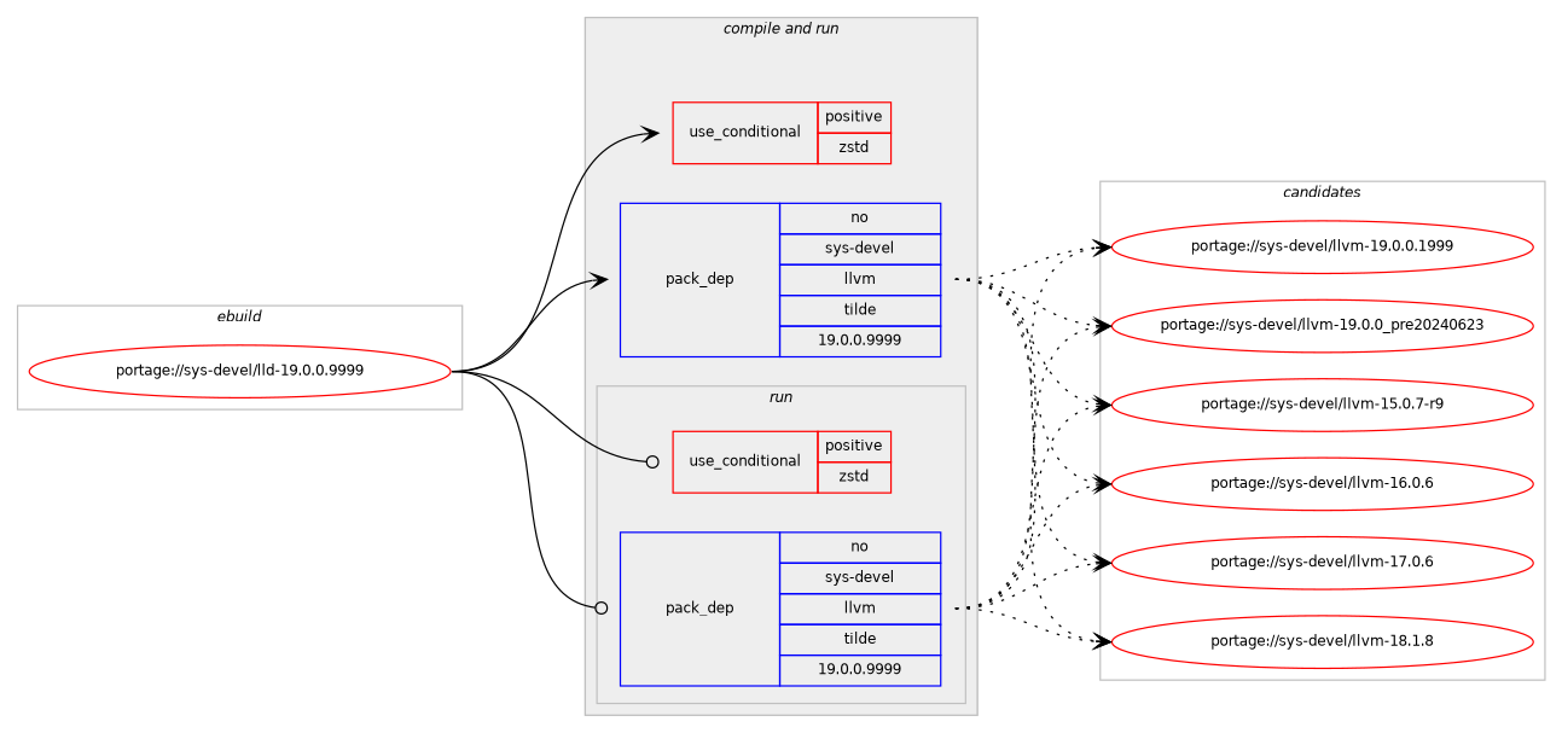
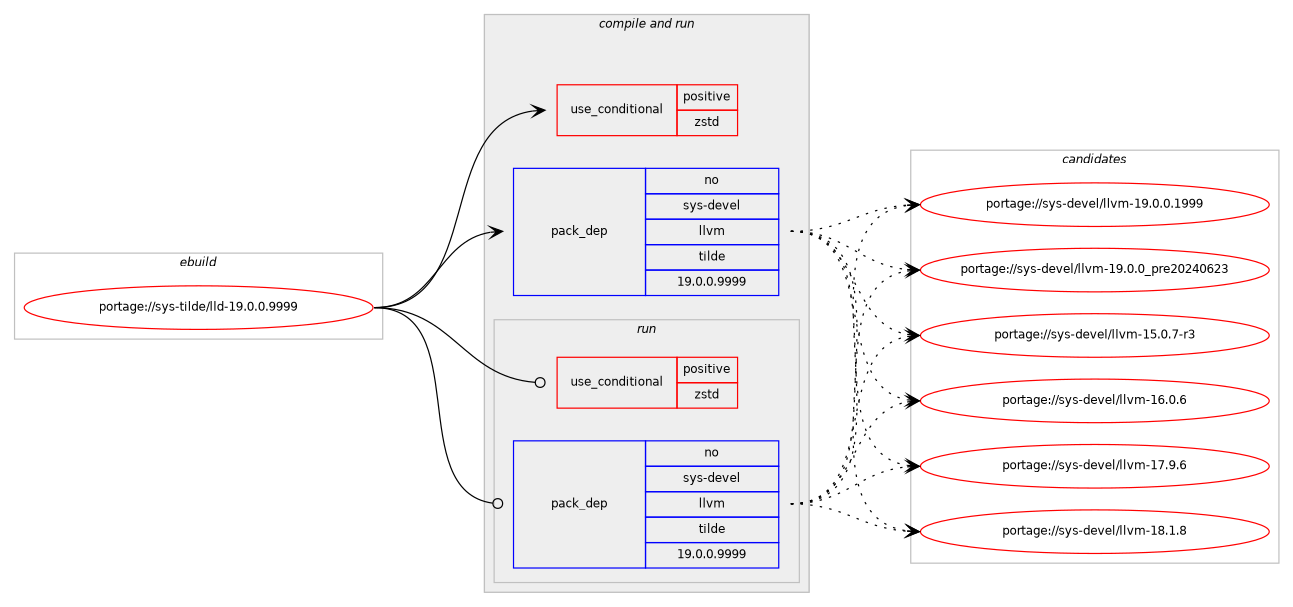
  digraph {
    compound=true
    concentrate=true
    fontname=Helvetica
    fontsize=10
    newrank=true
    rankdir=LR
    ranksep=1.5
    node [color=red fontname=Helvetica fontsize=10]
    edge [arrowhead=vee headport=w style=dotted tailport=e weight=100]
-   n1 [label="portage://sys-devel/lld-19.0.0.9999" width=4]
+   n1 [label="portage://sys-tilde/lld-19.0.0.9999" width=4]
    n2 [label=<<TABLE BORDER="0" CELLBORDER="1" CELLSPACING="0" CELLPADDING="4"><TR><TD ROWSPAN="3" CELLPADDING="10">use_conditional</TD></TR><TR><TD>positive</TD></TR><TR><TD>zstd</TD></TR></TABLE>> shape=none]
    n3 [color=blue label=<<TABLE BORDER="0" CELLBORDER="1" CELLSPACING="0" CELLPADDING="4" WIDTH="220"><TR><TD ROWSPAN="6" CELLPADDING="30">pack_dep</TD></TR><TR><TD WIDTH="110">no</TD></TR><TR><TD>sys-devel</TD></TR><TR><TD>llvm</TD></TR><TR><TD>tilde</TD></TR><TR><TD>19.0.0.9999</TD></TR></TABLE>> shape=none]
    n4 [label=<<TABLE BORDER="0" CELLBORDER="1" CELLSPACING="0" CELLPADDING="4"><TR><TD ROWSPAN="3" CELLPADDING="10">use_conditional</TD></TR><TR><TD>positive</TD></TR><TR><TD>zstd</TD></TR></TABLE>> shape=none]
    n5 [color=blue label=<<TABLE BORDER="0" CELLBORDER="1" CELLSPACING="0" CELLPADDING="4" WIDTH="220"><TR><TD ROWSPAN="6" CELLPADDING="30">pack_dep</TD></TR><TR><TD WIDTH="110">no</TD></TR><TR><TD>sys-devel</TD></TR><TR><TD>llvm</TD></TR><TR><TD>tilde</TD></TR><TR><TD>19.0.0.9999</TD></TR></TABLE>> shape=none]
-   n6 [label="portage://sys-devel/llvm-15.0.7-r9" width=4]
+   n6 [label="portage://sys-devel/llvm-15.0.7-r3" width=4]
    n7 [label="portage://sys-devel/llvm-16.0.6" width=4]
-   n8 [label="portage://sys-devel/llvm-17.0.6" width=4]
+   n8 [label="portage://sys-devel/llvm-17.9.6" width=4]
    n9 [label="portage://sys-devel/llvm-18.1.8" width=4]
    n10 [label="portage://sys-devel/llvm-19.0.0.1999" width=4]
    n11 [label="portage://sys-devel/llvm-19.0.0_pre20240623" width=4]
    subgraph cluster_1 {
      color=gray
      label=<<i>ebuild</i>>
      rank=same
      n1
    }
    subgraph cluster_2 {
      color=gray
      label=<<i>dependencies</i>>
      subgraph cluster_3 {
        color=gray
        fillcolor="#eeeeee"
        label=<<i>compile</i>>
        style=filled
        subgraph sub_4 {
          color=gray
          fillcolor="#eeeeee"
          label=<<i>compile</i>>
          style=filled
          n2
        }
        subgraph sub_5 {
          color=gray
          fillcolor="#eeeeee"
          label=<<i>compile</i>>
          style=filled
          n3
        }
      }
      subgraph cluster_6 {
        color=gray
        fillcolor="#eeeeee"
        label=<<i>compile and run</i>>
        style=filled
      }
      subgraph cluster_7 {
        color=gray
        fillcolor="#eeeeee"
        label=<<i>run</i>>
        style=filled
        subgraph sub_8 {
          color=gray
          fillcolor="#eeeeee"
          label=<<i>run</i>>
          style=filled
          n4
        }
        subgraph sub_9 {
          color=gray
          fillcolor="#eeeeee"
          label=<<i>run</i>>
          style=filled
          n5
        }
      }
    }
    subgraph cluster_10 {
      color=gray
      label=<<i>candidates</i>>
      rank=same
      subgraph sub_11 {
        color=black
        label=<<i>candidates</i>>
        nodesep=1
        rank=same
        n6
        n7
        n8
        n9
        n10
        n11
      }
      subgraph sub_12 {
        color=black
        label=<<i>candidates</i>>
        nodesep=1
        rank=same
        n6
        n7
        n8
        n9
        n10
        n11
      }
    }
    n1 -> n2 [style=solid weight=20]
    n1 -> n3 [style=solid weight=20]
    n1 -> n4 [arrowhead=odot style=solid weight=20]
    n1 -> n5 [arrowhead=odot style=solid weight=20]
    n3 -> n6
    n3 -> n7
    n3 -> n8
    n3 -> n9
    n3 -> n10
    n3 -> n11
    n5 -> n6
    n5 -> n7
    n5 -> n8
    n5 -> n9
    n5 -> n10
    n5 -> n11
  }
